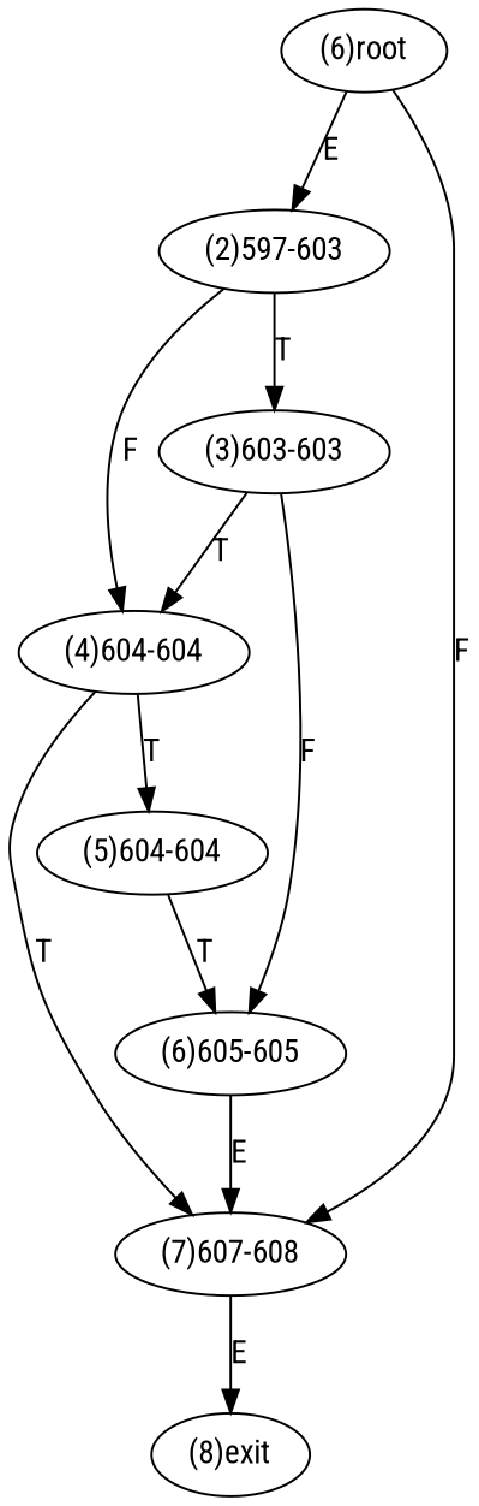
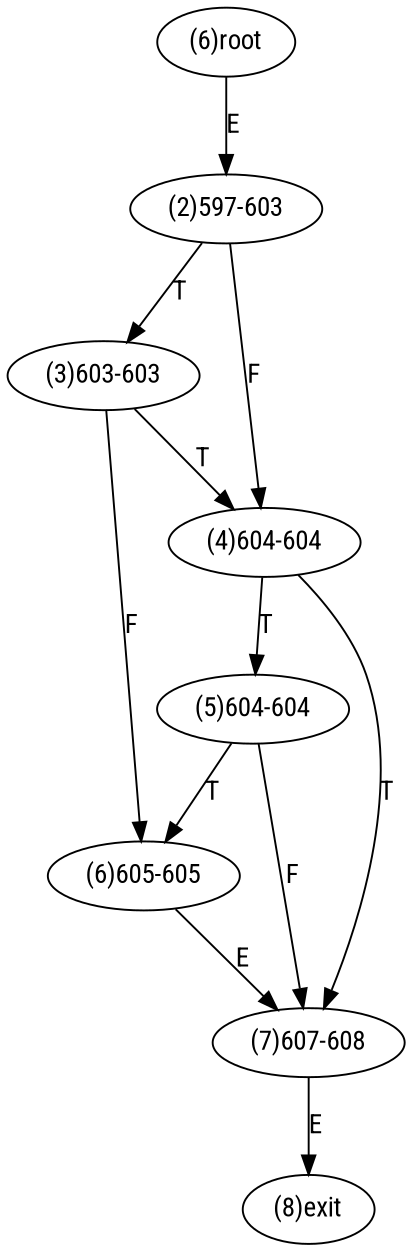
  digraph {
    fontname="Roboto Condensed"
    node [fontname="Roboto Condensed"]
    edge [fontname="Roboto Condensed"]
    n1 [label="(6)root"]
    n2 [label="(2)597-603"]
    n3 [label="(3)603-603"]
    n4 [label="(4)604-604"]
    n5 [label="(6)605-605"]
    n6 [label="(5)604-604"]
    n7 [label="(7)607-608"]
    n8 [label="(8)exit"]
    n1 -> n2 [label=E]
    n2 -> n3 [label=T]
    n2 -> n4 [label=F]
    n3 -> n4 [label=T]
    n3 -> n5 [label=F]
    n4 -> n6 [label=T]
    n4 -> n7 [label=T]
    n5 -> n7 [label=E]
    n6 -> n5 [label=T]
-   n1 -> n7 [label=F]
+   n6 -> n7 [label=F]
    n7 -> n8 [label=E]
  }
